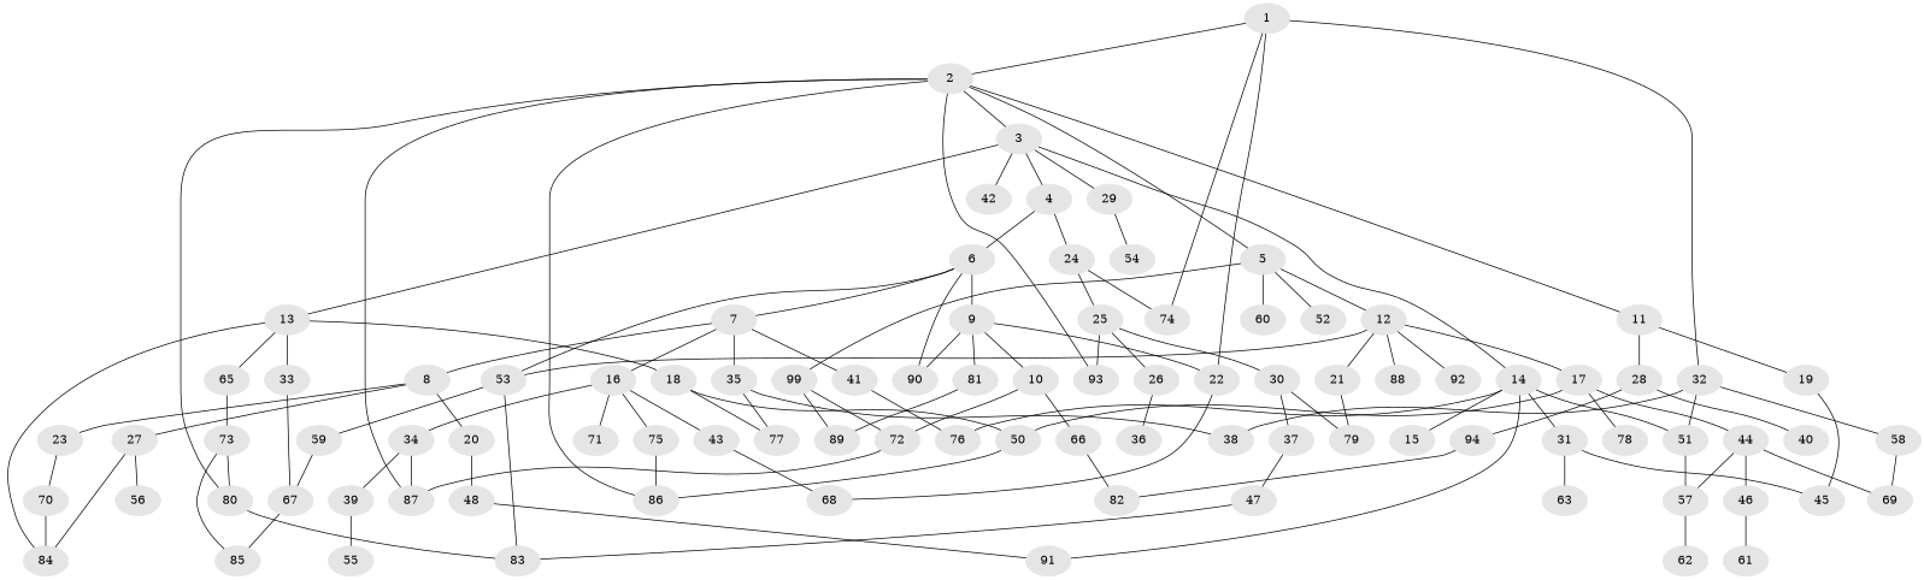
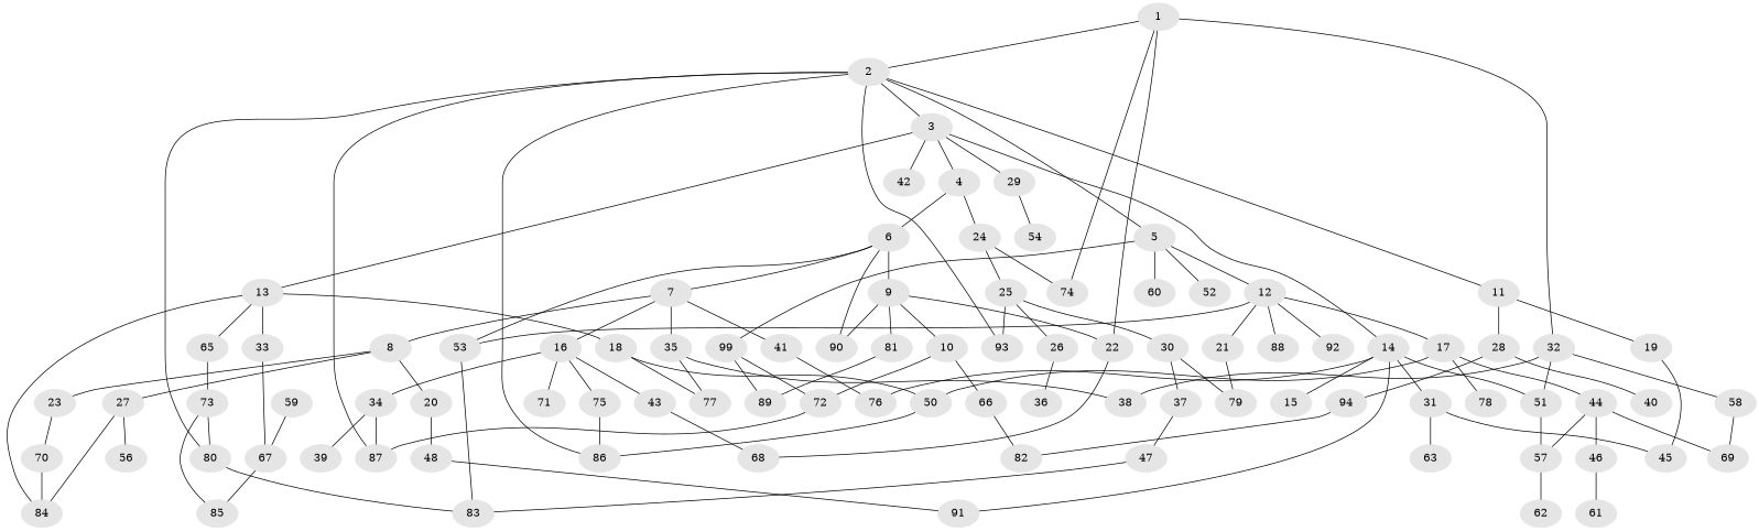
  graph {
    node [color=gray90 style=filled]
    1
    2
    22
    32
    74
    3
    5
    11
    80
    86
    87
    93
    68
    51
    38
    58
    4
    13
    14
    29
    42
    12
    n23 [label=99]
    52
    60
    19
    28
    83
    6
    24
    18
    33
    65
    84
    15
    31
    76
    91
    54
    7
    9
    53
    90
    25
    17
    21
    88
    92
    72
    89
    8
    16
    35
    41
    10
    81
    59
    20
    23
    27
    34
    43
    71
    75
    77
    48
    70
    56
    66
    82
    45
    40
    n73 [label=94]
    44
    50
    78
    79
    67
    73
    63
    57
    39
    46
    69
    26
    30
    36
    37
    47
    85
-   55
    61
    62
    1 -- 2
    1 -- 22
    1 -- 32
    1 -- 74
    2 -- 3
    2 -- 5
    2 -- 11
    2 -- 80
    2 -- 86
    2 -- 87
    2 -- 93
    22 -- 68
    32 -- 51
    32 -- 38
    32 -- 58
    3 -- 4
    3 -- 13
    3 -- 14
    3 -- 29
    3 -- 42
    5 -- 12
    5 -- n23
    5 -- 52
    5 -- 60
    11 -- 19
    11 -- 28
    80 -- 83
    51 -- 57
    58 -- 69
    4 -- 6
    4 -- 24
    13 -- 18
    13 -- 33
    13 -- 65
    13 -- 84
    14 -- 51
    14 -- 15
    14 -- 31
    14 -- 76
    14 -- 91
    29 -- 54
    12 -- 53
    12 -- 17
    12 -- 21
    12 -- 88
    12 -- 92
    n23 -- 72
    n23 -- 89
    19 -- 45
    28 -- 40
    28 -- n73
    6 -- 7
    6 -- 9
    6 -- 53
    6 -- 90
    24 -- 74
    24 -- 25
    18 -- 77
    18 -- 50
    33 -- 67
    65 -- 73
    31 -- 45
    31 -- 63
    7 -- 8
    7 -- 16
    7 -- 35
    7 -- 41
    9 -- 22
    9 -- 90
    9 -- 10
    9 -- 81
    53 -- 83
-   53 -- 59
    25 -- 93
    25 -- 26
    25 -- 30
    17 -- 44
    17 -- 50
    17 -- 78
    21 -- 79
    72 -- 87
    8 -- 20
    8 -- 23
    8 -- 27
    16 -- 34
    16 -- 43
    16 -- 71
    16 -- 75
    35 -- 38
    35 -- 77
    41 -- 76
    10 -- 72
    10 -- 66
    81 -- 89
    59 -- 67
    20 -- 48
    23 -- 70
    27 -- 84
    27 -- 56
    34 -- 87
    34 -- 39
    43 -- 68
    75 -- 86
    48 -- 91
    70 -- 84
    66 -- 82
    n73 -- 82
    44 -- 57
    44 -- 46
    44 -- 69
    50 -- 86
    67 -- 85
    73 -- 80
    73 -- 85
    57 -- 62
-   39 -- 55
    46 -- 61
    26 -- 36
    30 -- 79
    30 -- 37
    37 -- 47
    47 -- 83
  }
